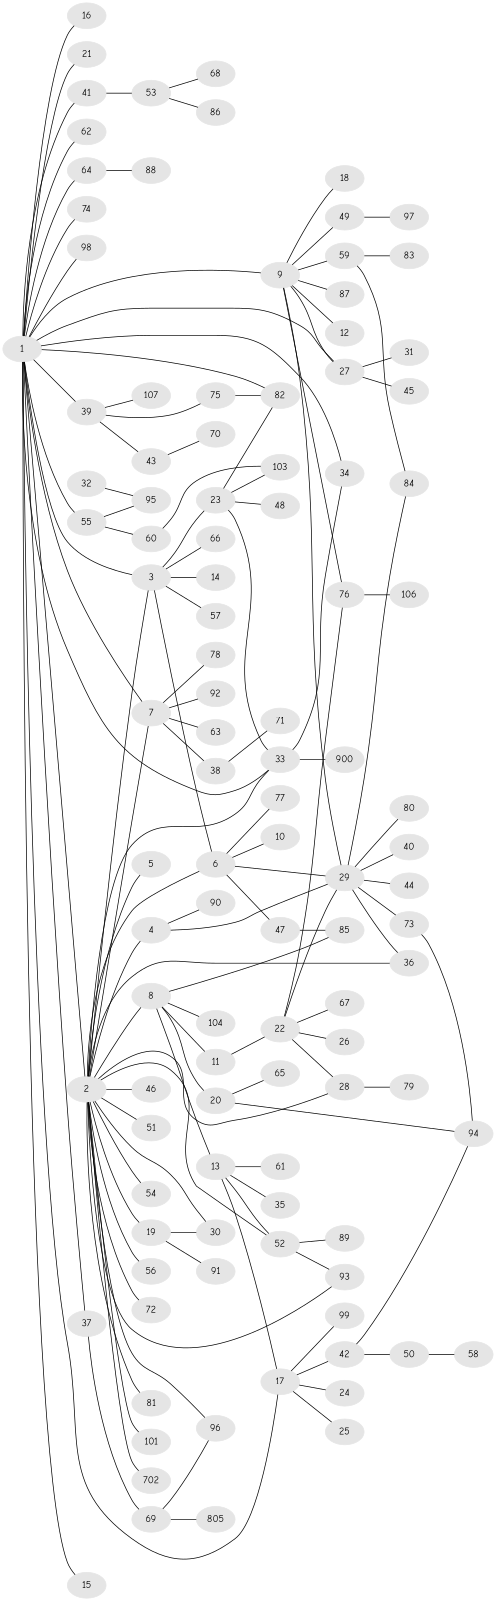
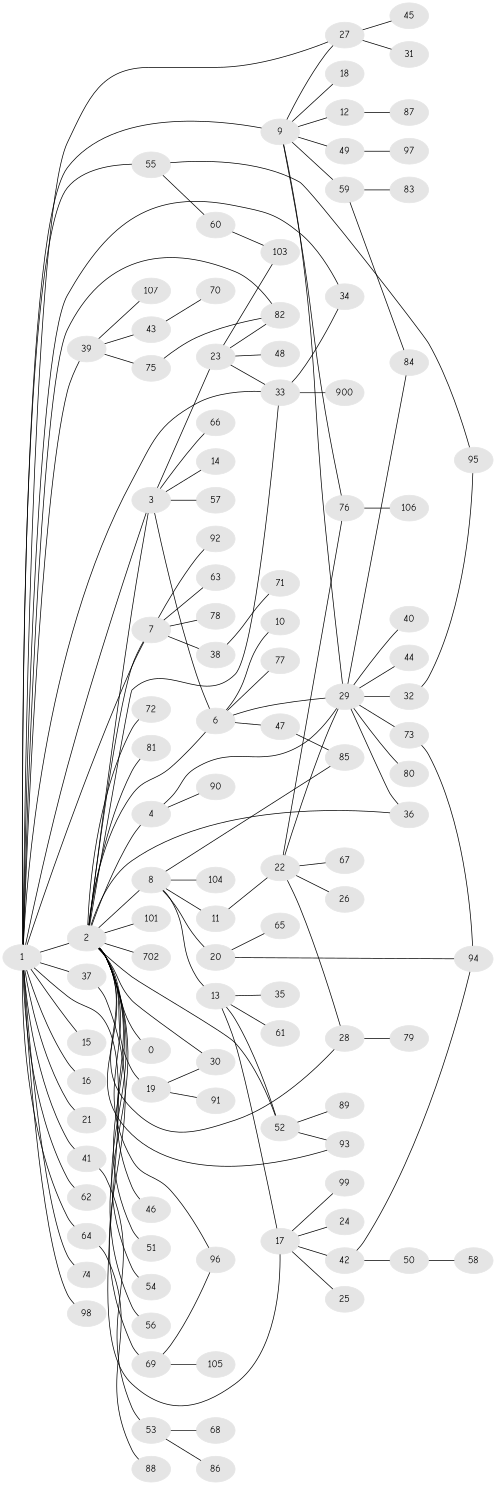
  graph {
    fontname="Comic Neue"
    rankdir=LR
    node [color=gray90 fontname="Comic Neue" style=filled]
    edge [fontname="Comic Neue"]
    1
    2
    3
    7
    9
    15
    16
    17
    21
    27
    33
    34
    37
    39
    41
    55
    62
    64
    74
    82
    98
    4
-   5
+   5 [label=0]
    6
    8
    19
    28
    30
    36
    46
    51
    52
    54
    56
    72
    81
    93
    96
    101
    n40 [label=702]
    14
    23
    57
    66
    38
    63
    78
    92
    29
    12
    18
    49
    59
    76
    87
    24
    25
    42
    99
    31
    45
    n62 [label=900]
    69
    43
    75
    107
    53
    95
    60
    88
    90
    10
    47
    77
    11
    13
    20
    85
    104
    91
    79
    89
    48
    103
    32
    40
    44
    73
    80
    84
    71
    22
    35
    61
    65
    94
    97
    83
    106
    26
    67
    50
-   105 [label=805]
+   105
    70
    68
    86
    58
    1 -- 2
    1 -- 3
    1 -- 7
    1 -- 9
    1 -- 15
    1 -- 16
    1 -- 17
    1 -- 21
    1 -- 27
    1 -- 33
    1 -- 34
    1 -- 37
    1 -- 39
    1 -- 41
    1 -- 55
    1 -- 62
    1 -- 64
    1 -- 74
    1 -- 82
    1 -- 98
    2 -- 3
    2 -- 7
    2 -- 33
    2 -- 4
    2 -- 5
    2 -- 6
    2 -- 8
    2 -- 19
    2 -- 28
    2 -- 30
    2 -- 36
    2 -- 46
    2 -- 51
    2 -- 52
    2 -- 54
    2 -- 56
    2 -- 72
    2 -- 81
    2 -- 93
    2 -- 96
    2 -- 101
    2 -- n40
    3 -- 6
    3 -- 14
    3 -- 23
    3 -- 57
    3 -- 66
    7 -- 38
    7 -- 63
    7 -- 78
    7 -- 92
    9 -- 27
    9 -- 29
    9 -- 12
    9 -- 18
    9 -- 49
    9 -- 59
    9 -- 76
-   9 -- 87
+   12 -- 87
    17 -- 24
    17 -- 25
    17 -- 42
    17 -- 99
    27 -- 31
    27 -- 45
    33 -- 34
    33 -- n62
    37 -- 69
    39 -- 43
    39 -- 75
    39 -- 107
    41 -- 53
    55 -- 95
    55 -- 60
    64 -- 88
    4 -- 29
    4 -- 90
    6 -- 29
    6 -- 10
    6 -- 47
    6 -- 77
    8 -- 11
    8 -- 13
    8 -- 20
    8 -- 85
    8 -- 104
    19 -- 30
    19 -- 91
    28 -- 79
    52 -- 93
    52 -- 89
    23 -- 33
    23 -- 82
    23 -- 48
    23 -- 103
    38 -- 71
    29 -- 36
+   29 -- 32
    29 -- 40
    29 -- 44
    29 -- 73
    29 -- 80
    29 -- 84
    49 -- 97
    59 -- 84
    59 -- 83
    76 -- 106
    42 -- 94
    42 -- 50
    69 -- 96
    69 -- 105
    43 -- 70
    75 -- 82
    53 -- 68
    53 -- 86
    60 -- 103
    47 -- 85
    11 -- 22
    13 -- 17
    13 -- 52
    13 -- 35
    13 -- 61
    20 -- 65
    20 -- 94
    32 -- 95
    73 -- 94
    22 -- 28
    22 -- 29
    22 -- 76
    22 -- 26
    22 -- 67
    50 -- 58
  }
